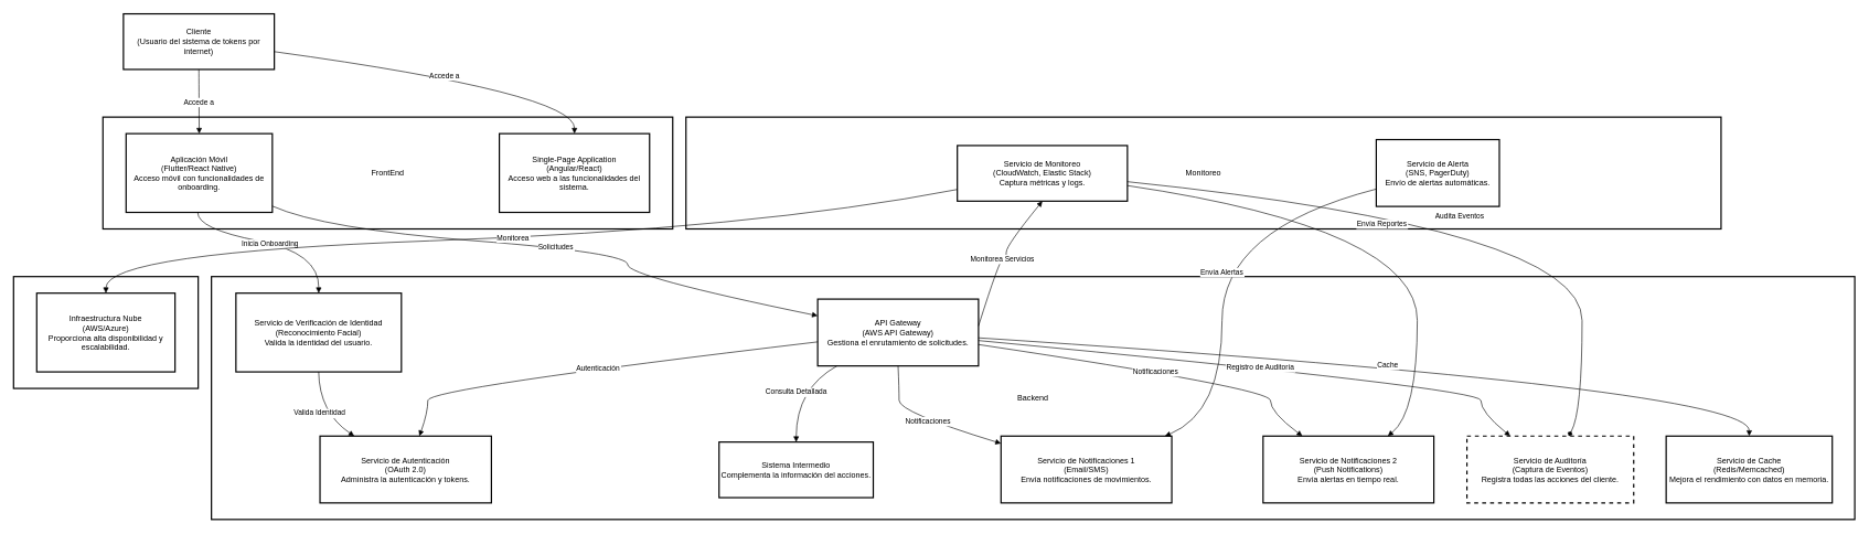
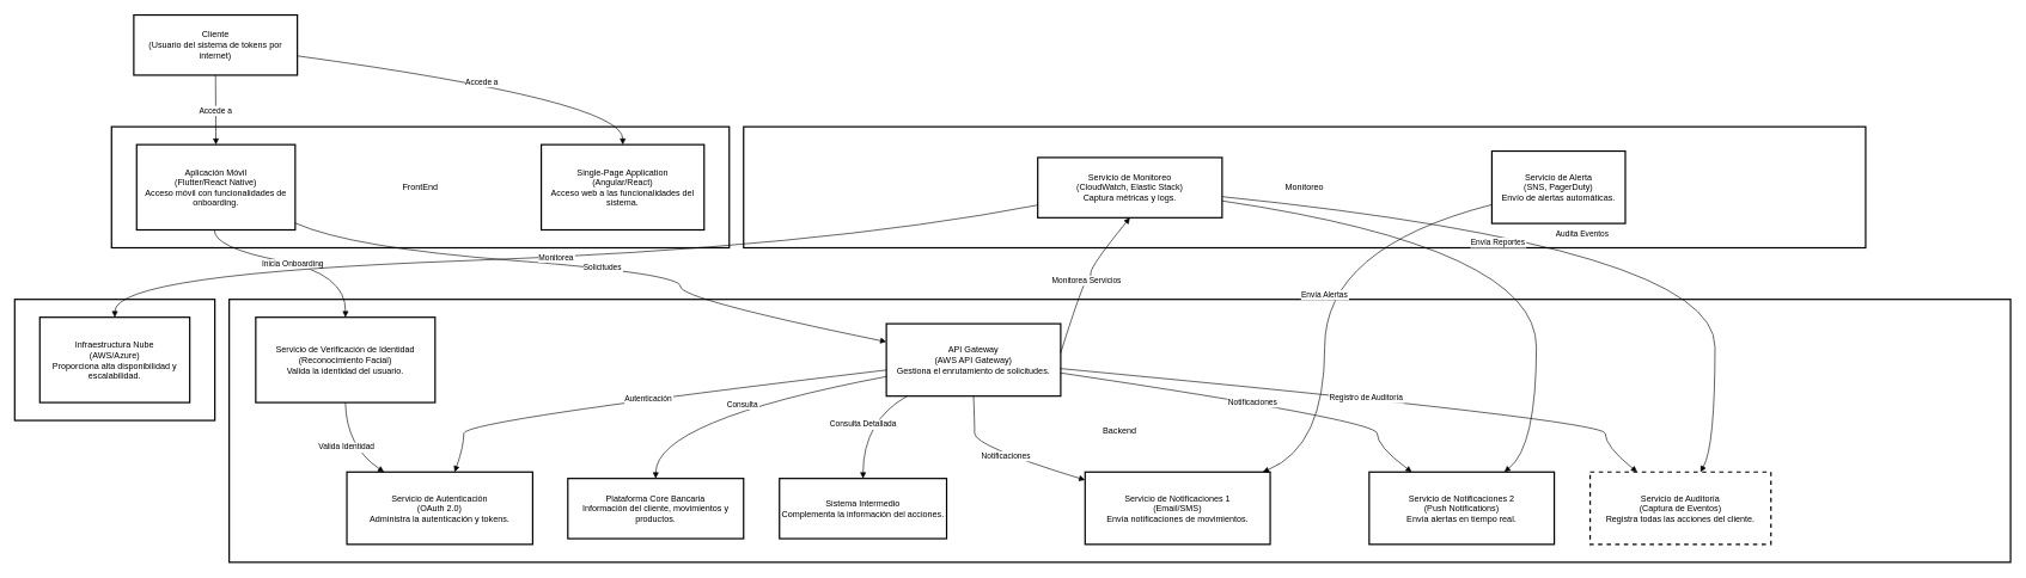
  <mxCell id="0" />
  <mxCell id="1" parent="0" />
  <mxCell id="2" value="Monitoreo" style="whiteSpace=wrap;strokeWidth=2;" parent="1" vertex="1"><mxGeometry x="1036" y="176" width="1564" height="169" as="geometry" /></mxCell>
  <mxCell id="3" value="Infraestructura" style="whiteSpace=wrap;strokeWidth=2;" parent="1" vertex="1"><mxGeometry x="20" y="417" width="279" height="169" as="geometry" /></mxCell>
  <mxCell id="4" value="Backend" style="whiteSpace=wrap;strokeWidth=2;" parent="1" vertex="1"><mxGeometry x="319" y="417" width="2483" height="367" as="geometry" /></mxCell>
  <mxCell id="5" value="FrontEnd" style="whiteSpace=wrap;strokeWidth=2;" parent="1" vertex="1"><mxGeometry x="155" y="176" width="861" height="169" as="geometry" /></mxCell>
  <mxCell id="6" value="Cliente&#10;(Usuario del sistema de tokens por internet)" style="whiteSpace=wrap;strokeWidth=2;" parent="1" vertex="1"><mxGeometry x="186" y="20" width="228" height="84" as="geometry" /></mxCell>
  <mxCell id="7" value="Aplicación Móvil&#10;(Flutter/React Native)&#10;Acceso móvil con funcionalidades de onboarding." style="whiteSpace=wrap;strokeWidth=2;" parent="1" vertex="1"><mxGeometry x="190" y="201" width="221" height="119" as="geometry" /></mxCell>
  <mxCell id="8" value="Single-Page Application&#10;(Angular/React)&#10;Acceso web a las funcionalidades del sistema." style="whiteSpace=wrap;strokeWidth=2;" parent="1" vertex="1"><mxGeometry x="754" y="201" width="227" height="119" as="geometry" /></mxCell>
  <mxCell id="9" value="API Gateway&#10;(AWS API Gateway)&#10;Gestiona el enrutamiento de solicitudes." style="whiteSpace=wrap;strokeWidth=2;" parent="1" vertex="1"><mxGeometry x="1235" y="451" width="243" height="101" as="geometry" /></mxCell>
  <mxCell id="10" value="Servicio de Autenticación&#10;(OAuth 2.0)&#10;Administra la autenticación y tokens." style="whiteSpace=wrap;strokeWidth=2;" parent="1" vertex="1"><mxGeometry x="483" y="658" width="259" height="101" as="geometry" /></mxCell>
  <mxCell id="11" value="Servicio de Verificación de Identidad&#10;(Reconocimiento Facial)&#10;Valida la identidad del usuario." style="whiteSpace=wrap;strokeWidth=2;" parent="1" vertex="1"><mxGeometry x="356" y="442" width="250" height="119" as="geometry" /></mxCell>
+ <mxCell id="12" value="Plataforma Core Bancaria&#10;Información del cliente, movimientos y productos." style="whiteSpace=wrap;strokeWidth=2;" parent="1" vertex="1"><mxGeometry x="791" y="667" width="245" height="84" as="geometry" /></mxCell>
  <mxCell id="13" value="Sistema Intermedio&#10;Complementa la información del acciones." style="whiteSpace=wrap;strokeWidth=2;" parent="1" vertex="1"><mxGeometry x="1086" y="667" width="233" height="84" as="geometry" /></mxCell>
  <mxCell id="14" value="Servicio de Notificaciones 1&#10;(Email/SMS)&#10;Envía notificaciones de movimientos." style="whiteSpace=wrap;strokeWidth=2;" parent="1" vertex="1"><mxGeometry x="1512" y="658" width="258" height="101" as="geometry" /></mxCell>
  <mxCell id="15" value="Servicio de Notificaciones 2&#10;(Push Notifications)&#10;Envía alertas en tiempo real." style="whiteSpace=wrap;strokeWidth=2;" parent="1" vertex="1"><mxGeometry x="1908" y="658" width="258" height="101" as="geometry" /></mxCell>
  <mxCell id="16" value="Servicio de Auditoría&#10;(Captura de Eventos)&#10;Registra todas las acciones del cliente." style="whiteSpace=wrap;strokeWidth=2;dashed=1;" parent="1" vertex="1"><mxGeometry x="2216" y="658" width="252" height="101" as="geometry" /></mxCell>
- <mxCell id="17" value="Servicio de Cache&#10;(Redis/Memcached)&#10;Mejora el rendimiento con datos en memoria." style="whiteSpace=wrap;strokeWidth=2;" parent="1" vertex="1"><mxGeometry x="2517" y="658" width="251" height="101" as="geometry" /></mxCell>
  <mxCell id="18" value="Infraestructura Nube&#10;(AWS/Azure)&#10;Proporciona alta disponibilidad y escalabilidad." style="whiteSpace=wrap;strokeWidth=2;" parent="1" vertex="1"><mxGeometry x="55" y="442" width="209" height="119" as="geometry" /></mxCell>
  <mxCell id="19" value="Servicio de Monitoreo&#10;(CloudWatch, Elastic Stack)&#10;Captura métricas y logs." style="whiteSpace=wrap;strokeWidth=2;" parent="1" vertex="1"><mxGeometry x="1446" y="219" width="257" height="84" as="geometry" /></mxCell>
  <mxCell id="20" value="Servicio de Alerta&#10;(SNS, PagerDuty)&#10;Envío de alertas automáticas." style="whiteSpace=wrap;strokeWidth=2;" parent="1" vertex="1"><mxGeometry x="2079" y="210" width="186" height="101" as="geometry" /></mxCell>
  <mxCell id="21" value="Accede a" style="curved=1;startArrow=none;endArrow=block;exitX=0.5;exitY=1;entryX=0.5;entryY=0;rounded=0;" parent="1" source="6" target="7" edge="1"><mxGeometry relative="1" as="geometry"><Array as="points" /></mxGeometry></mxCell>
  <mxCell id="22" value="Accede a" style="curved=1;startArrow=none;endArrow=block;exitX=1;exitY=0.68;entryX=0.5;entryY=0;rounded=0;" parent="1" source="6" target="8" edge="1"><mxGeometry relative="1" as="geometry"><Array as="points"><mxPoint x="868" y="140" /></Array></mxGeometry></mxCell>
  <mxCell id="23" value="Solicitudes" style="curved=1;startArrow=none;endArrow=block;exitX=1;exitY=0.92;entryX=0;entryY=0.25;rounded=0;" parent="1" source="7" target="9" edge="1"><mxGeometry relative="1" as="geometry"><Array as="points"><mxPoint x="488" y="345" /><mxPoint x="948" y="381" /><mxPoint x="948" y="417" /></Array></mxGeometry></mxCell>
  <mxCell id="24" value="Inicia Onboarding" style="curved=1;startArrow=none;endArrow=block;exitX=0.49;exitY=1;entryX=0.5;entryY=0;rounded=0;" parent="1" source="7" target="11" edge="1"><mxGeometry relative="1" as="geometry"><Array as="points"><mxPoint x="298" y="345" /><mxPoint x="482" y="381" /></Array></mxGeometry></mxCell>
  <mxCell id="25" value="Valida Identidad" style="curved=1;startArrow=none;endArrow=block;exitX=0.5;exitY=1;entryX=0.2;entryY=0;rounded=0;" parent="1" source="11" target="10" edge="1"><mxGeometry relative="1" as="geometry"><Array as="points"><mxPoint x="482" y="622" /></Array></mxGeometry></mxCell>
  <mxCell id="26" value="Autenticación" style="curved=1;startArrow=none;endArrow=block;exitX=0;exitY=0.64;entryX=0.58;entryY=0;rounded=0;" parent="1" source="9" target="10" edge="1"><mxGeometry relative="1" as="geometry"><Array as="points"><mxPoint x="646" y="586" /><mxPoint x="646" y="622" /></Array></mxGeometry></mxCell>
+ <mxCell id="27" value="Consulta" style="curved=1;startArrow=none;endArrow=block;exitX=0;exitY=0.73;entryX=0.5;entryY=0;rounded=0;" parent="1" source="9" target="12" edge="1"><mxGeometry relative="1" as="geometry"><Array as="points"><mxPoint x="914" y="586" /></Array></mxGeometry></mxCell>
  <mxCell id="28" value="Consulta Detallada" style="curved=1;startArrow=none;endArrow=block;exitX=0.12;exitY=1;entryX=0.5;entryY=0;rounded=0;" parent="1" source="9" target="13" edge="1"><mxGeometry relative="1" as="geometry"><Array as="points"><mxPoint x="1203" y="586" /></Array></mxGeometry></mxCell>
  <mxCell id="29" value="Registro de Auditoría" style="curved=1;startArrow=none;endArrow=block;exitX=1;exitY=0.62;entryX=0.26;entryY=0;rounded=0;" parent="1" source="9" target="16" edge="1"><mxGeometry relative="1" as="geometry"><Array as="points"><mxPoint x="2237" y="586" /><mxPoint x="2237" y="622" /></Array></mxGeometry></mxCell>
  <mxCell id="30" value="Notificaciones" style="curved=1;startArrow=none;endArrow=block;exitX=0.5;exitY=1;entryX=0;entryY=0.11;rounded=0;" parent="1" source="9" target="14" edge="1"><mxGeometry relative="1" as="geometry"><Array as="points"><mxPoint x="1358" y="586" /><mxPoint x="1358" y="622" /></Array></mxGeometry></mxCell>
  <mxCell id="31" value="Notificaciones" style="curved=1;startArrow=none;endArrow=block;exitX=1;exitY=0.68;entryX=0.23;entryY=0;rounded=0;" parent="1" source="9" target="15" edge="1"><mxGeometry relative="1" as="geometry"><Array as="points"><mxPoint x="1919" y="586" /><mxPoint x="1919" y="622" /></Array></mxGeometry></mxCell>
- <mxCell id="32" value="Cache" style="curved=1;startArrow=none;endArrow=block;exitX=1;exitY=0.58;entryX=0.5;entryY=0;rounded=0;" parent="1" source="9" target="17" edge="1"><mxGeometry relative="1" as="geometry"><Array as="points"><mxPoint x="2643" y="586" /></Array></mxGeometry></mxCell>
  <mxCell id="33" value="Monitorea" style="curved=1;startArrow=none;endArrow=block;exitX=0;exitY=0.79;entryX=0.5;entryY=0;rounded=0;" parent="1" source="19" target="18" edge="1"><mxGeometry relative="1" as="geometry"><Array as="points"><mxPoint x="1138" y="345" /><mxPoint x="160" y="381" /></Array></mxGeometry></mxCell>
  <mxCell id="34" value="Monitorea Servicios" style="curved=1;startArrow=none;endArrow=block;exitX=1;exitY=0.402;entryX=0.5;entryY=1;rounded=0;exitDx=0;exitDy=0;exitPerimeter=0;entryDx=0;entryDy=0;" parent="1" source="9" target="19" edge="1"><mxGeometry relative="1" as="geometry"><Array as="points"><mxPoint x="1510" y="390" /><mxPoint x="1520" y="390" /><mxPoint x="1520" y="370" /></Array></mxGeometry></mxCell>
- <mxCell id="35" value="Audita Eventos" style="curved=1;startArrow=none;endArrow=diamond;exitX=1;exitY=0.65;entryX=0.61;entryY=0;rounded=0;" parent="1" source="19" target="16" edge="1"><mxGeometry relative="1" as="geometry"><Array as="points"><mxPoint x="2390" y="345" /><mxPoint x="2390" y="622" /></Array></mxGeometry></mxCell>
+ <mxCell id="35" value="Audita Eventos" style="curved=1;startArrow=none;endArrow=block;exitX=1;exitY=0.65;entryX=0.61;entryY=0;rounded=0;" parent="1" source="19" target="16" edge="1"><mxGeometry relative="1" as="geometry"><Array as="points"><mxPoint x="2390" y="345" /><mxPoint x="2390" y="622" /></Array></mxGeometry></mxCell>
  <mxCell id="36" value="Envía Alertas" style="curved=1;startArrow=none;endArrow=block;exitX=0;exitY=0.74;entryX=0.96;entryY=0;rounded=0;" parent="1" source="20" target="14" edge="1"><mxGeometry relative="1" as="geometry"><Array as="points"><mxPoint x="1846" y="345" /><mxPoint x="1846" y="622" /></Array></mxGeometry></mxCell>
  <mxCell id="37" value="Envía Reportes" style="curved=1;startArrow=none;endArrow=block;exitX=1;exitY=0.72;entryX=0.73;entryY=0;rounded=0;" parent="1" source="19" target="15" edge="1"><mxGeometry relative="1" as="geometry"><Array as="points"><mxPoint x="2141" y="345" /><mxPoint x="2141" y="622" /></Array></mxGeometry></mxCell>
